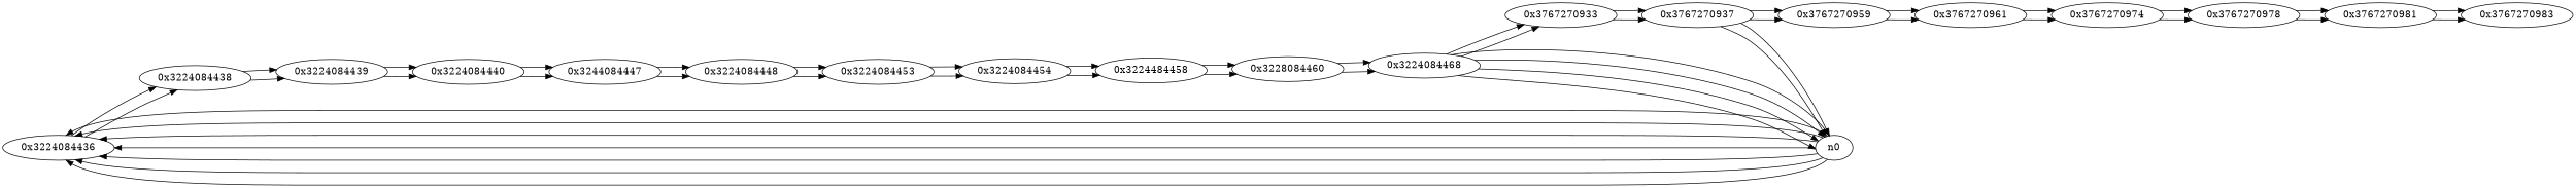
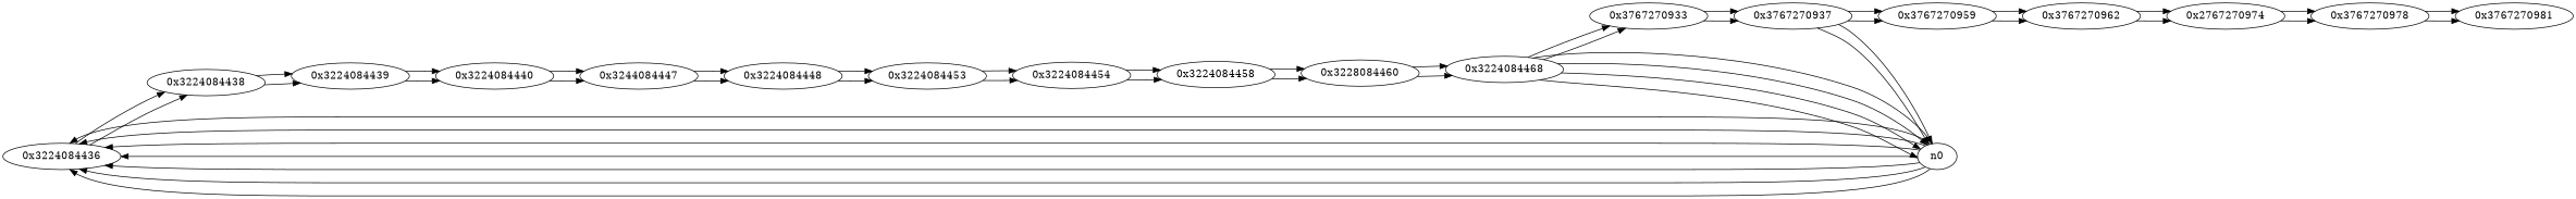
  digraph {
    rankdir=LR
    n1 [label="0x3224084436"]
    n2 [label="0x3224084438"]
    n3 [label="0x3224084439"]
    n4 [label="0x3224084440"]
    n5 [label="0x3244084447"]
    n6 [label="0x3224084448"]
    n7 [label="0x3224084453"]
    n8 [label="0x3224084454"]
-   n9 [label="0x3224484458"]
+   n9 [label="0x3224084458"]
    n10 [label="0x3228084460"]
    n11 [label="0x3224084468"]
    n12 [label="0x3767270933"]
    n0
    n13 [label="0x3767270937"]
    n14 [label="0x3767270959"]
-   n15 [label="0x3767270961"]
-   n16 [label="0x3767270974"]
+   n15 [label="0x3767270962"]
+   n16 [label="0x2767270974"]
    n17 [label="0x3767270978"]
    n18 [label="0x3767270981"]
-   n19 [label="0x3767270983"]
    n1 -> n2
    n1 -> n2
    n2 -> n3
    n2 -> n3
    n3 -> n4
    n3 -> n4
    n4 -> n5
    n4 -> n5
    n5 -> n6
    n5 -> n6
    n6 -> n7
    n6 -> n7
    n7 -> n8
    n7 -> n8
    n8 -> n9
    n8 -> n9
    n9 -> n10
    n9 -> n10
    n10 -> n11
    n10 -> n11
    n11 -> n12
    n11 -> n12
    n11 -> n0
    n11 -> n0
    n11 -> n0
    n11 -> n0
    n12 -> n13
    n12 -> n13
    n0 -> n1
    n0 -> n1
    n0 -> n1
    n0 -> n1
    n0 -> n1
    n0 -> n1
    n0 -> n1
    n13 -> n0
    n13 -> n0
    n13 -> n14
    n13 -> n14
    n14 -> n15
    n14 -> n15
    n15 -> n16
    n15 -> n16
    n16 -> n17
    n16 -> n17
    n17 -> n18
    n17 -> n18
-   n18 -> n19
-   n18 -> n19
  }
